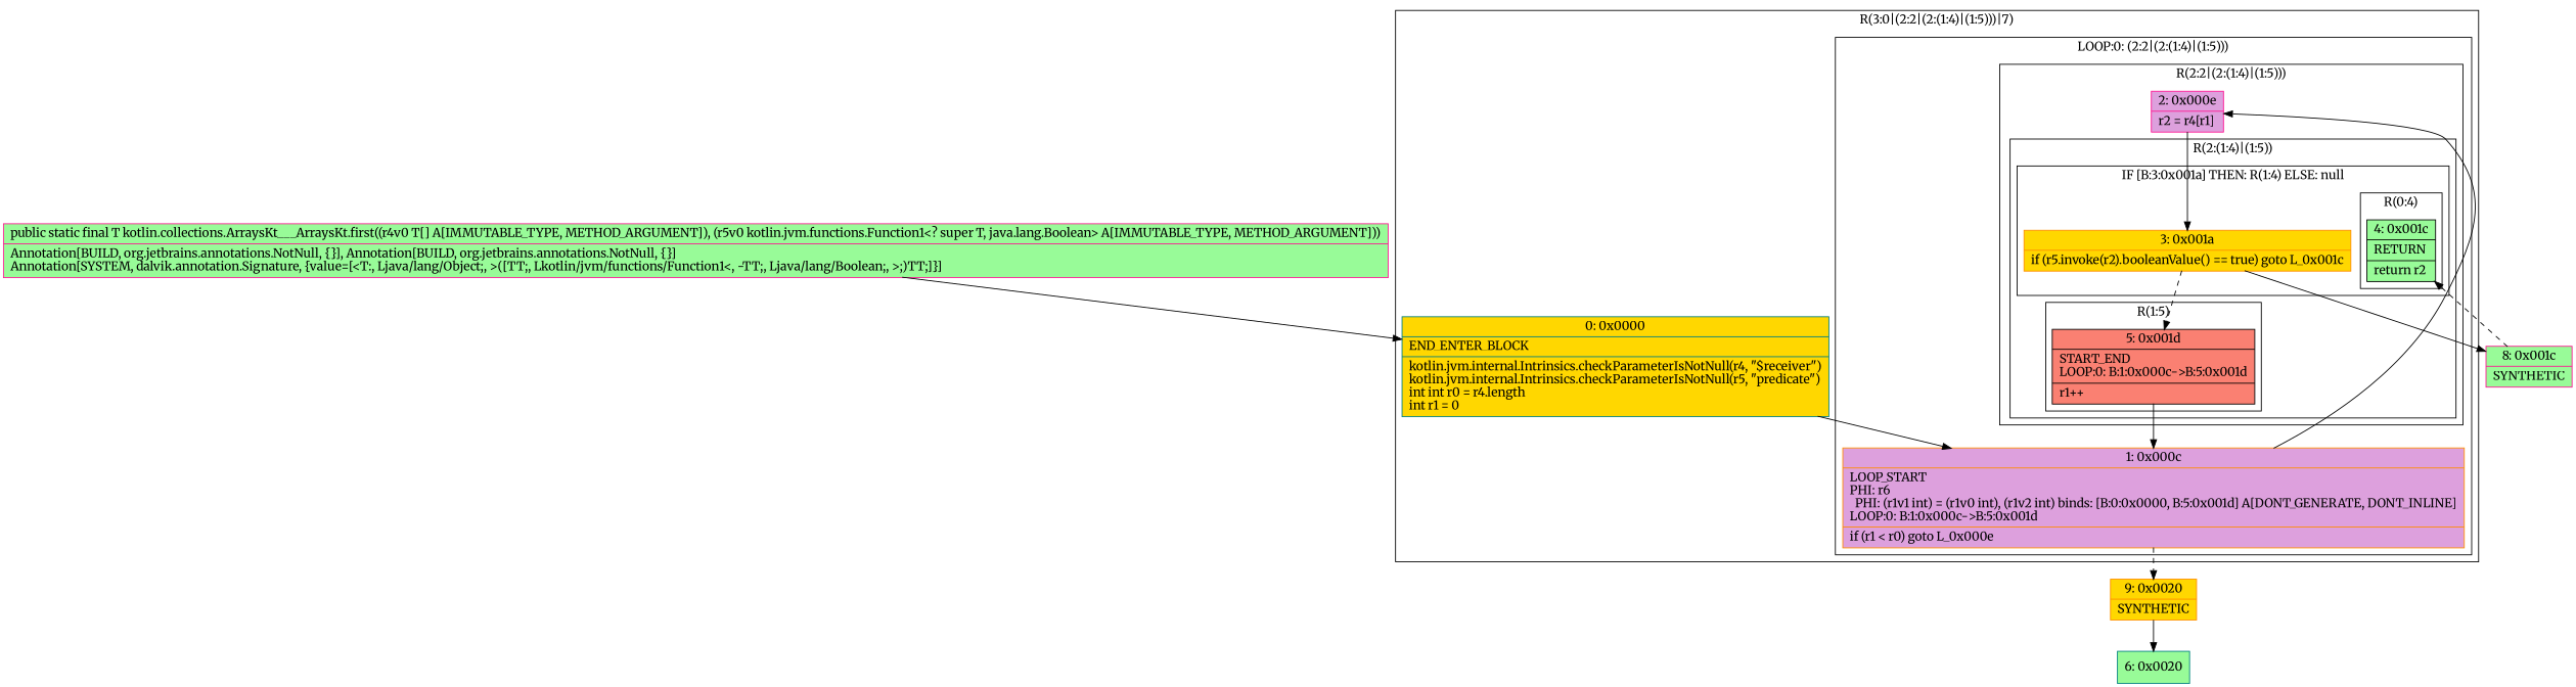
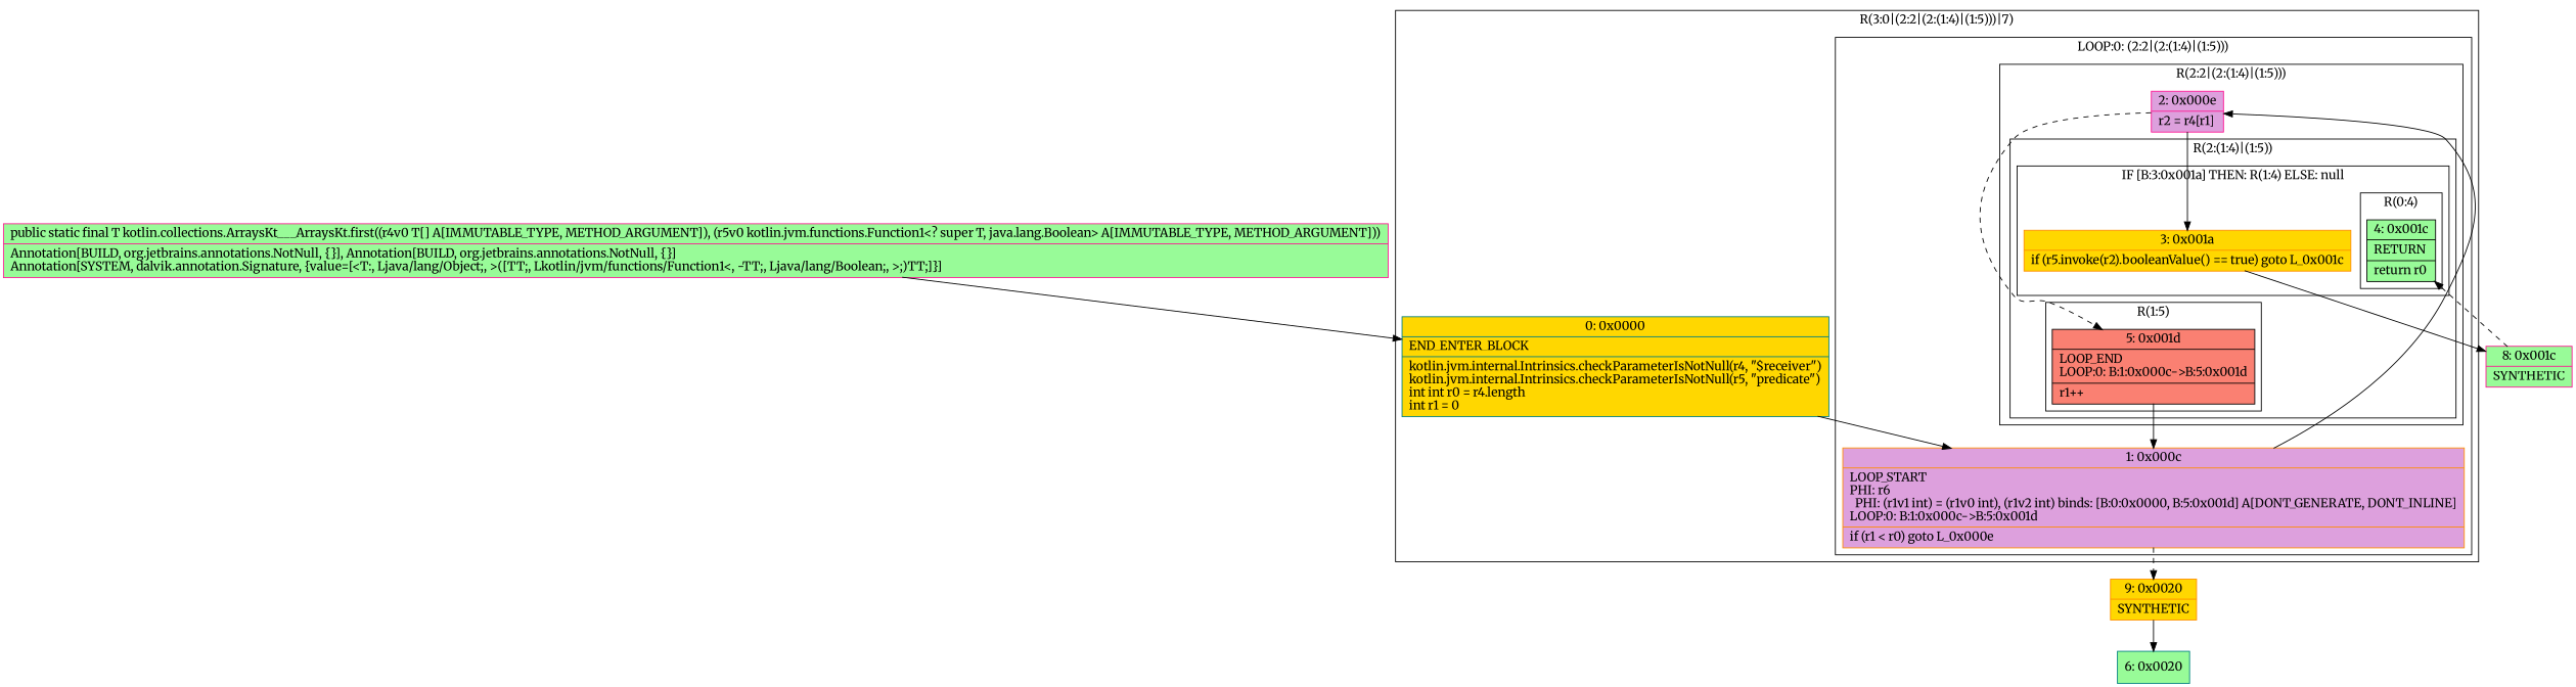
  digraph {
    fontname=Merriweather
    node [color=darkorange fillcolor=palegreen fontname=Merriweather shape=record style=filled]
    edge [fontname=Merriweather]
-   n1 [color=black label="{4\:\ 0x001c|RETURN\l|return r2\l}"]
+   n1 [color=black label="{4\:\ 0x001c|RETURN\l|return r0\l}"]
    n2 [fillcolor=gold label="{3\:\ 0x001a|if (r5.invoke(r2).booleanValue() == true) goto L_0x001c\l}"]
-   n3 [color=black fillcolor=salmon label="{5\:\ 0x001d|START_END\lLOOP:0: B:1:0x000c\-\>B:5:0x001d\l|r1++\l}"]
+   n3 [color=black fillcolor=salmon label="{5\:\ 0x001d|LOOP_END\lLOOP:0: B:1:0x000c\-\>B:5:0x001d\l|r1++\l}"]
    n4 [color=deeppink fillcolor=plum label="{2\:\ 0x000e|r2 = r4[r1]\l}"]
    n5 [fillcolor=plum label="{1\:\ 0x000c|LOOP_START\lPHI: r6 \l  PHI: (r1v1 int) = (r1v0 int), (r1v2 int) binds: [B:0:0x0000, B:5:0x001d] A[DONT_GENERATE, DONT_INLINE]\lLOOP:0: B:1:0x000c\-\>B:5:0x001d\l|if (r1 \< r0) goto L_0x000e\l}"]
    n6 [color=teal fillcolor=gold label="{0\:\ 0x0000|END_ENTER_BLOCK\l|kotlin.jvm.internal.Intrinsics.checkParameterIsNotNull(r4, \"$receiver\")\lkotlin.jvm.internal.Intrinsics.checkParameterIsNotNull(r5, \"predicate\")\lint int r0 = r4.length\lint r1 = 0\l}"]
    n7 [color=deeppink label="{8\:\ 0x001c|SYNTHETIC\l}"]
    n8 [fillcolor=gold label="{9\:\ 0x0020|SYNTHETIC\l}"]
    n9 [color=teal label="{6\:\ 0x0020}"]
    n10 [color=deeppink label="{public static final T kotlin.collections.ArraysKt___ArraysKt.first((r4v0 T[] A[IMMUTABLE_TYPE, METHOD_ARGUMENT]), (r5v0 kotlin.jvm.functions.Function1\<? super T, java.lang.Boolean\> A[IMMUTABLE_TYPE, METHOD_ARGUMENT]))  | Annotation[BUILD, org.jetbrains.annotations.NotNull, \{\}], Annotation[BUILD, org.jetbrains.annotations.NotNull, \{\}]\lAnnotation[SYSTEM, dalvik.annotation.Signature, \{value=[\<T:, Ljava\/lang\/Object;, \>([TT;, Lkotlin\/jvm\/functions\/Function1\<, \-TT;, Ljava\/lang\/Boolean;, \>;)TT;]\}]\l}"]
    subgraph cluster_1 {
      label="R(3:0|(2:2|(2:(1:4)|(1:5)))|7)"
      n6
      subgraph cluster_2 {
        label="LOOP:0: (2:2|(2:(1:4)|(1:5)))"
        n5
        subgraph cluster_3 {
          label="R(2:2|(2:(1:4)|(1:5)))"
          n4
          subgraph cluster_4 {
            label="R(2:(1:4)|(1:5))"
            subgraph cluster_5 {
              label="IF [B:3:0x001a] THEN: R(1:4) ELSE: null"
              n2
              subgraph cluster_6 {
                label="R(0:4)"
                n1
              }
            }
            subgraph cluster_7 {
              label="R(1:5)"
              n3
            }
          }
        }
      }
    }
-   n2 -> n3 [style=dashed]
+   n4 -> n3 [style=dashed]
    n2 -> n7
    n3 -> n5
    n4 -> n2
    n5 -> n4
    n5 -> n8 [style=dashed]
    n6 -> n5
    n7 -> n1 [style=dashed]
    n8 -> n9
    n10 -> n6
  }
